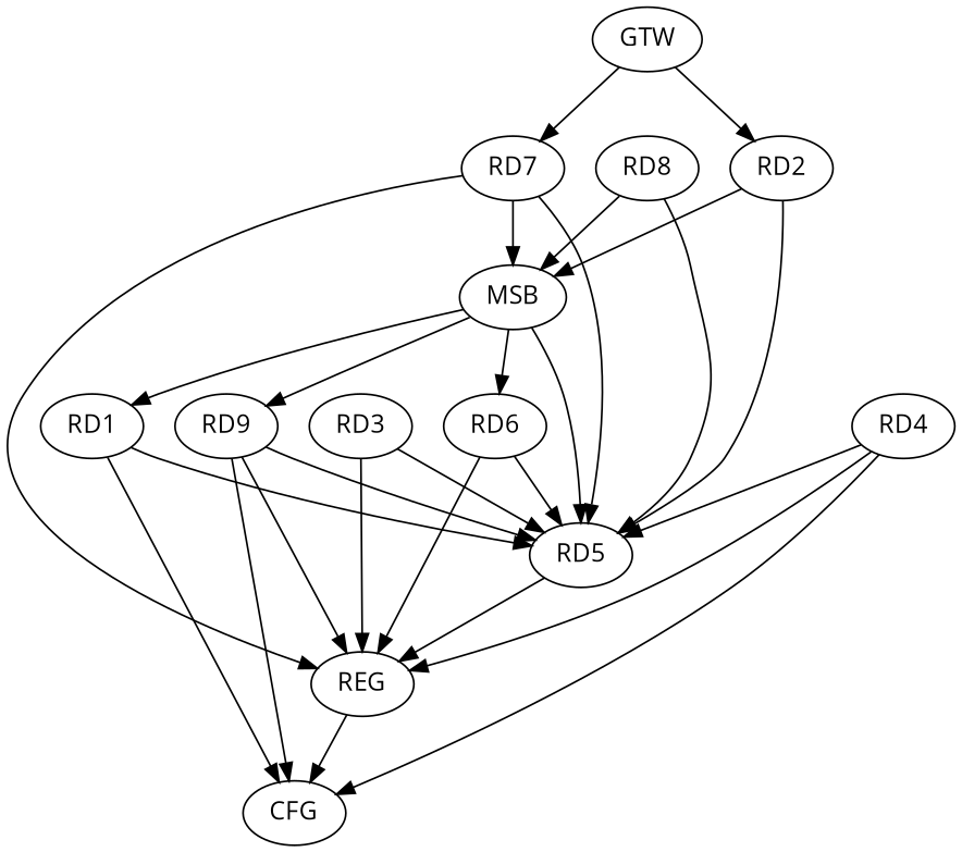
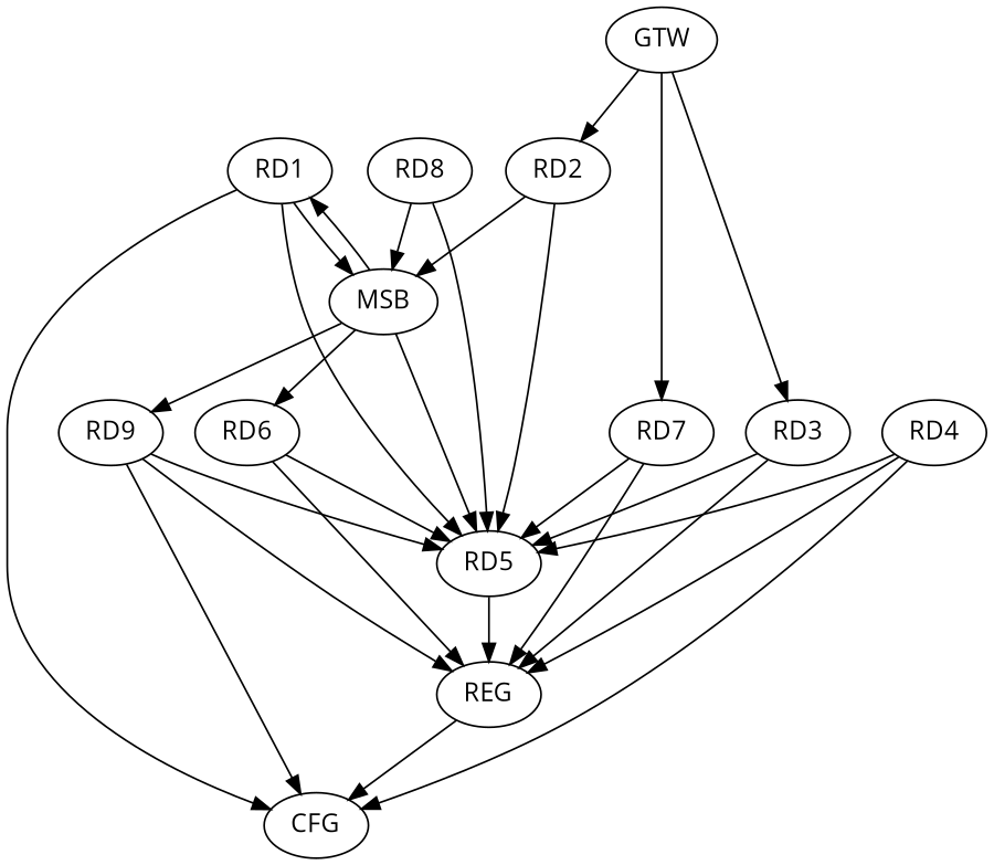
  strict digraph {
    fontname="Open Sans"
    node [fontname="Open Sans"]
    edge [fontname="Open Sans"]
    n1 [label=RD1]
    n2 [label=RD5]
    n3 [label=MSB]
    n4 [label=CFG]
    n5 [label=REG]
    n6 [label=RD6]
    n7 [label=RD9]
    n8 [label=RD2]
    n9 [label=RD3]
    n10 [label=RD4]
    n11 [label=RD7]
    n12 [label=RD8]
    n13 [label=GTW]
    n1 -> n2
-   n11 -> n3
+   n1 -> n3
    n1 -> n4
    n2 -> n5
    n3 -> n1
    n3 -> n2
    n3 -> n6
    n3 -> n7
    n5 -> n4
    n6 -> n2
    n6 -> n5
    n7 -> n2
    n7 -> n4
    n7 -> n5
    n8 -> n2
    n8 -> n3
    n9 -> n2
    n9 -> n5
    n10 -> n2
    n10 -> n4
    n10 -> n5
    n11 -> n2
    n11 -> n5
    n12 -> n2
    n12 -> n3
    n13 -> n8
+   n13 -> n9
    n13 -> n11
  }
